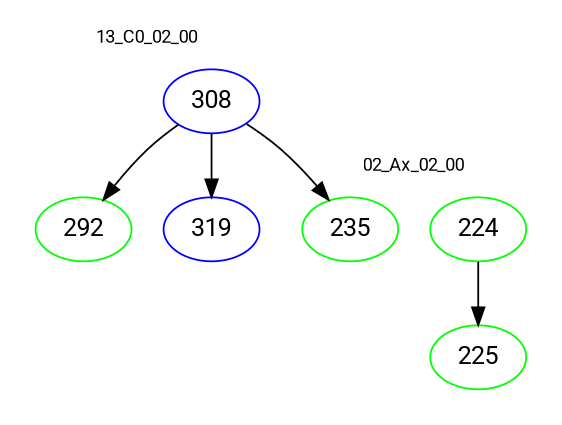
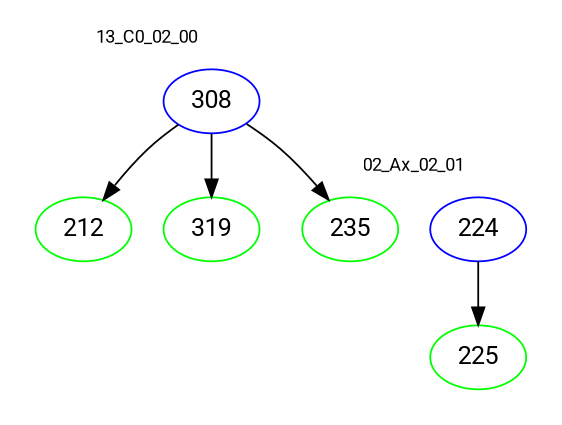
  digraph {
    fontname=Roboto
    node [color=blue fontname=Roboto]
    edge [color=black fontname=Roboto]
-   n1 [color=green label=224]
+   n1 [label=224]
    n2 [color=green label=225]
    n3 [color=green label=235]
    n4 [label=308]
-   n5 [color=green label=292]
-   n6 [label=319]
+   n5 [color=green label=212]
+   n6 [color=green label=319]
    subgraph cluster_1 {
      color=white
      fontsize=10
-     label="02_Ax_02_00"
+     label="02_Ax_02_01"
      n1
      n2
      n3
    }
    subgraph cluster_2 {
      color=white
      fontsize=10
      label="13_C0_02_00"
      n4
      n5
      n6
    }
    n1 -> n2
    n4 -> n3
    n4 -> n5
    n4 -> n6
  }
